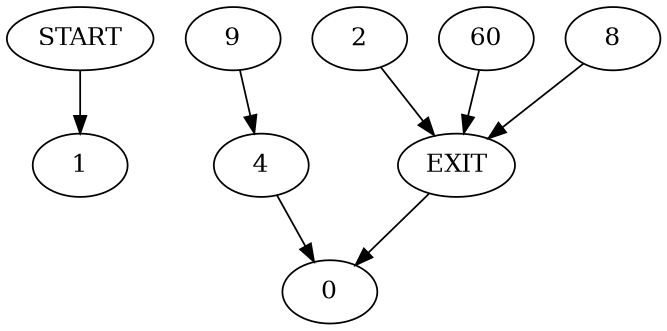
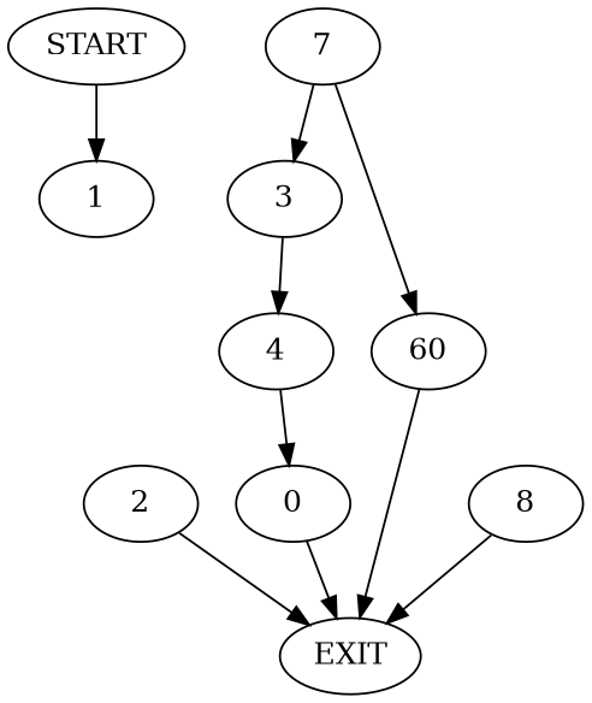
  digraph {
    n1 [label=START]
    1
    n3 [label=EXIT]
    2
    n5 [label=0]
    4
-   9
+   7
+   9 [label=3]
    n9 [label=60]
    8
    n1 -> 1
    2 -> n3
-   n3 -> n5
+   n5 -> n3
    4 -> n5
+   7 -> 9
+   7 -> n9
    9 -> 4
    n9 -> n3
    8 -> n3
  }
